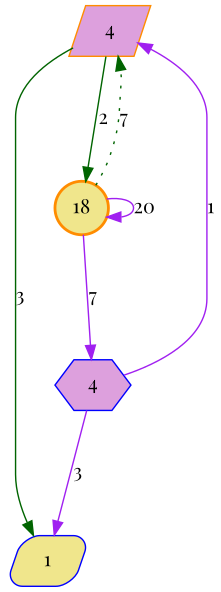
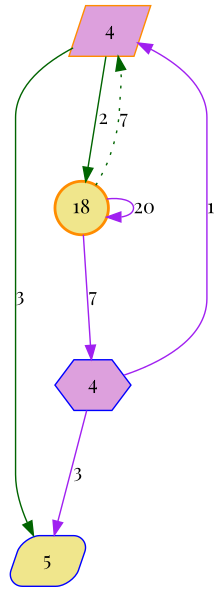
  digraph {
    rankdir=TB
    fontname="Playfair Display"
    node [fillcolor=khaki fontname="Playfair Display" shape=parallelogram style=filled color=blue]
    edge [arrowhead=normal color=purple constraint=true minlen=2 penwidth=1 style=solid fontname="Playfair Display"]
-   n1 [label=1 style="filled,rounded"]
+   n1 [label=5 style="filled,rounded"]
    n2 [fillcolor=plum label=4 color=darkorange]
    n3 [label=18 shape=circle style="filled,rounded,bold" color=darkorange]
    n4 [fillcolor=plum label=4 shape=hexagon]
    n2 -> n1 [color=darkgreen label=3 style=bold]
    n2 -> n3 [color=darkgreen label=2]
    n3 -> n2 [color=darkgreen label=7 style=dotted]
    n3 -> n3 [label=20]
    n3 -> n4 [label=7]
    n4 -> n1 [label=3]
    n4 -> n2 [label=1 style=bold]
  }
